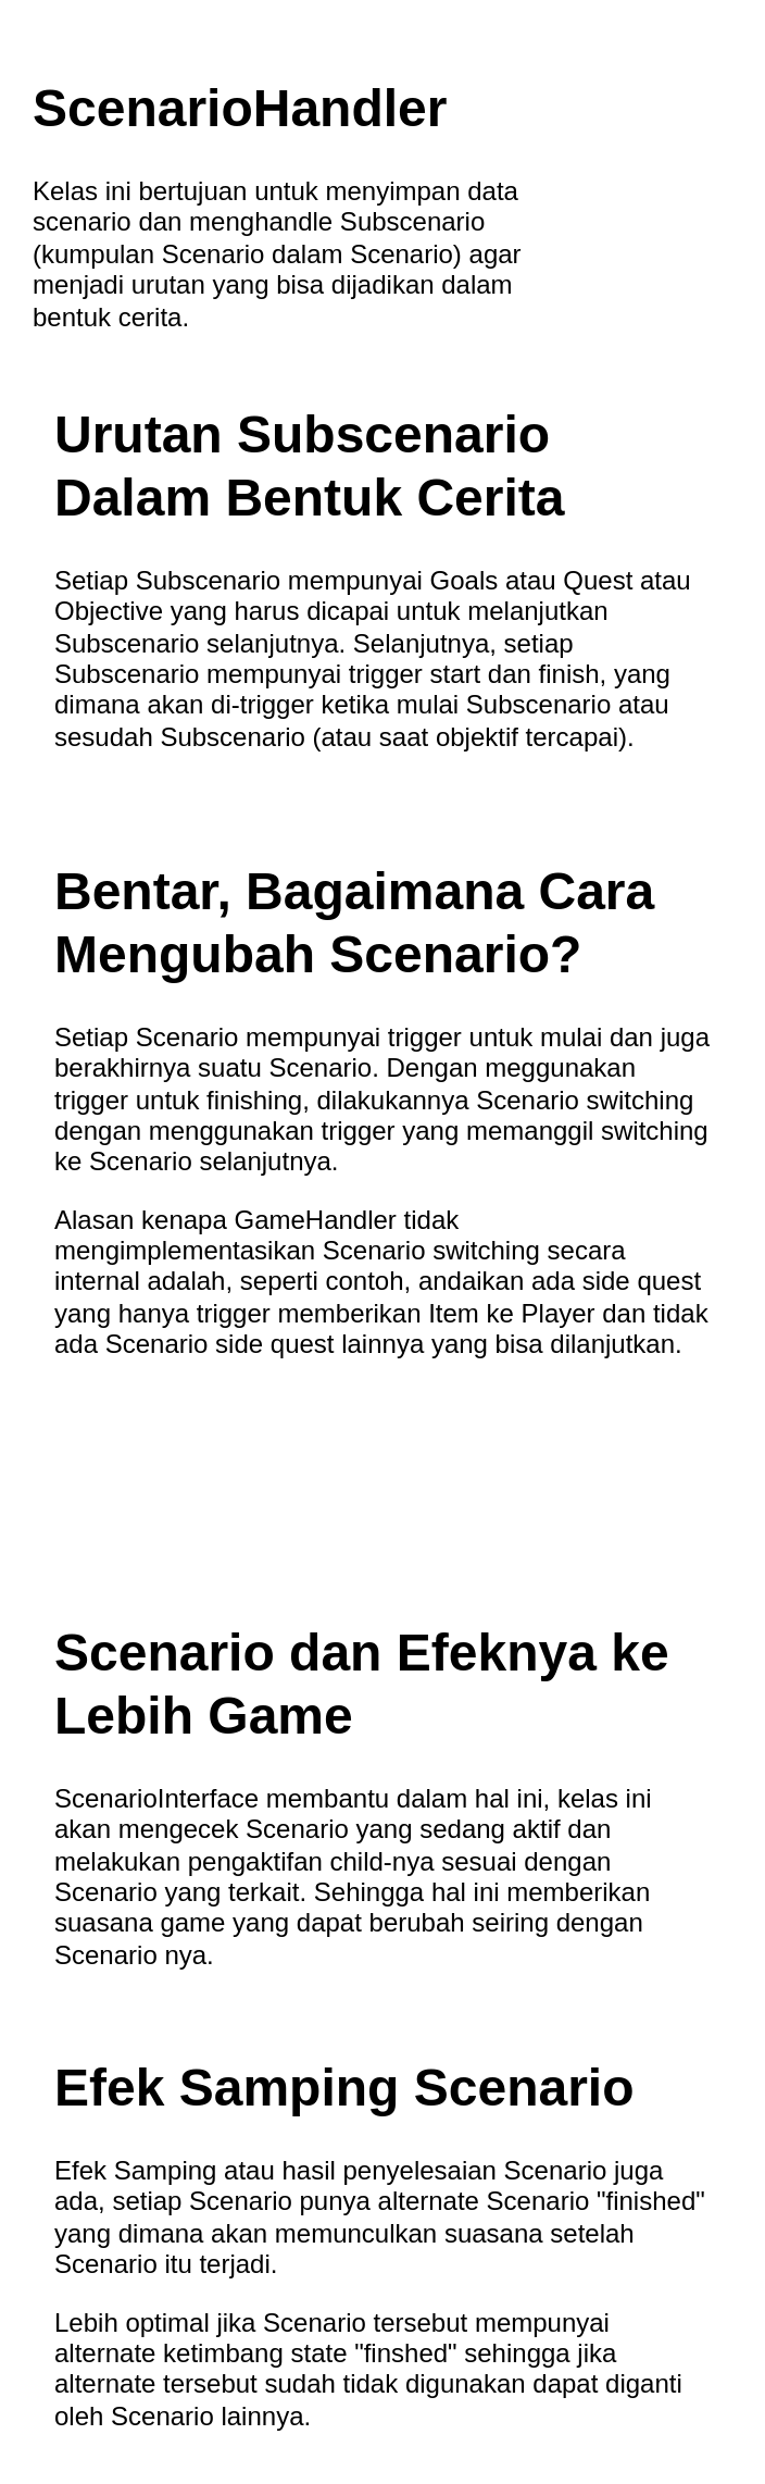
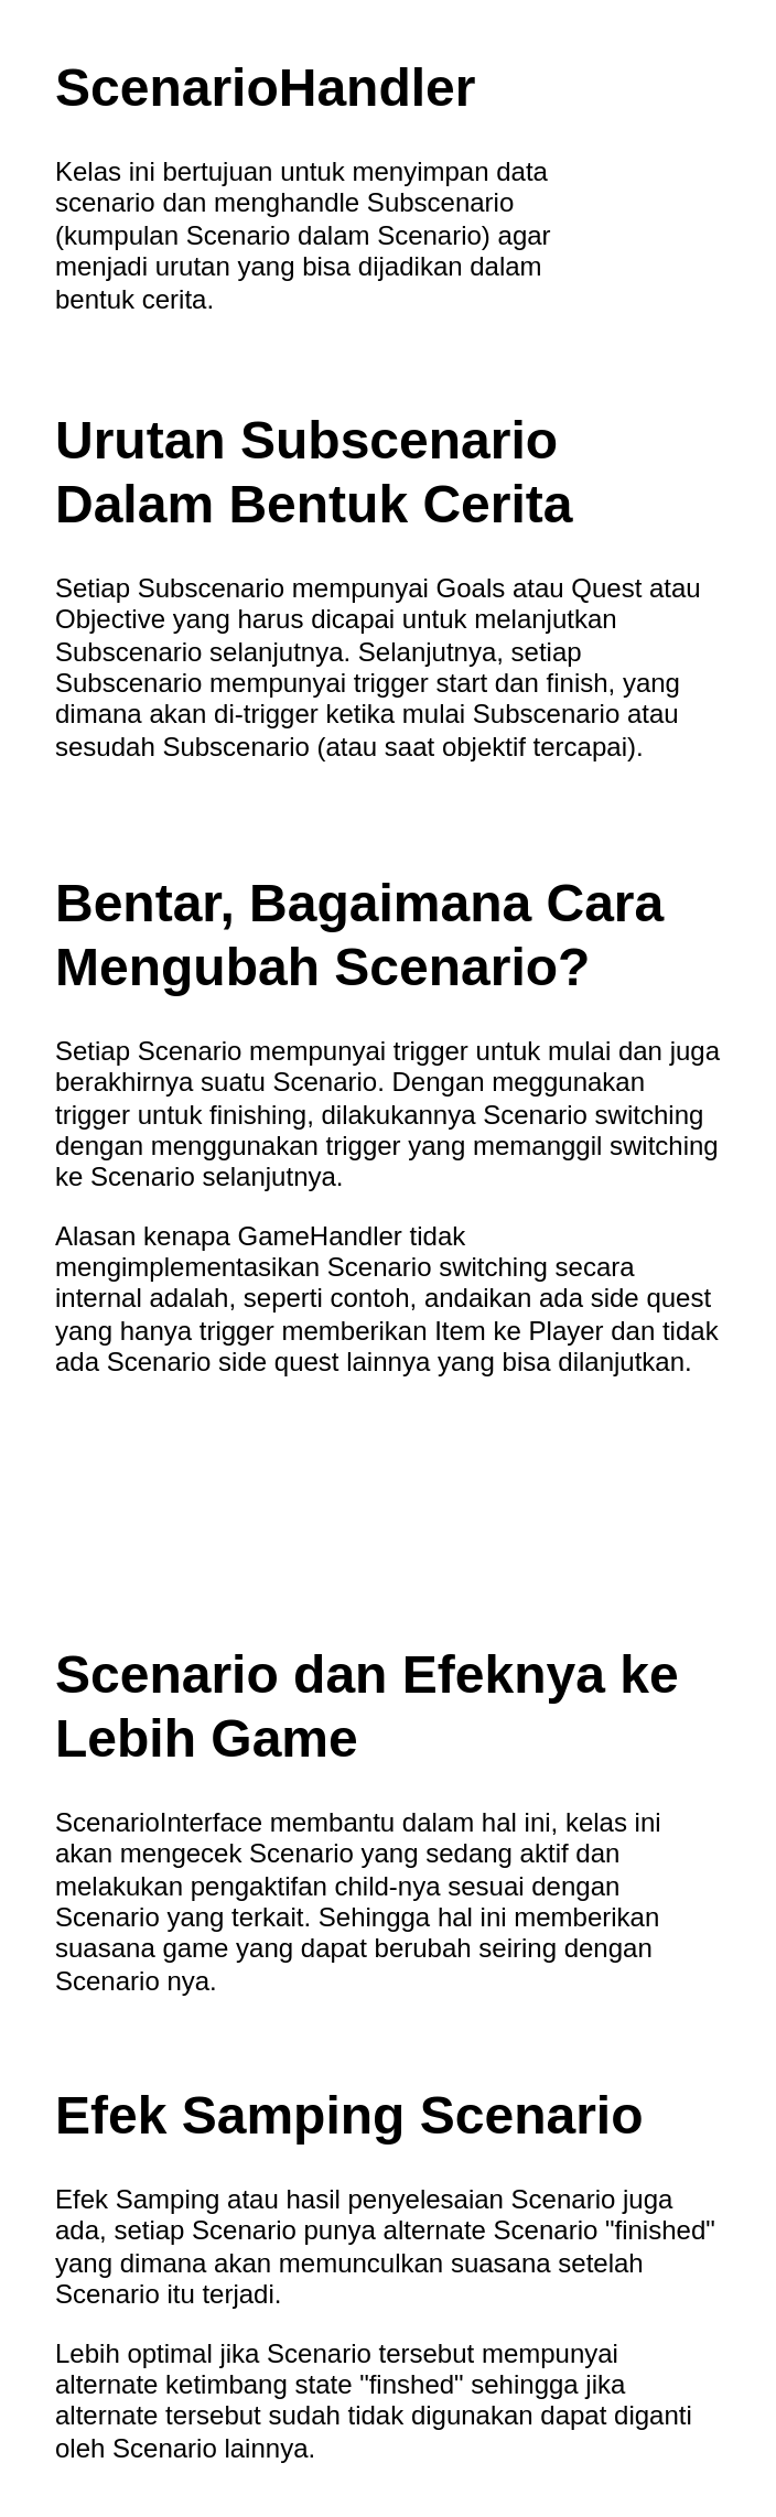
  <mxCell id="0" />
  <mxCell id="1" parent="0" />
- <mxCell id="2" value="&lt;h1&gt;ScenarioHandler&lt;/h1&gt;&lt;p&gt;Kelas ini bertujuan untuk menyimpan data scenario dan menghandle Subscenario (kumpulan Scenario dalam Scenario) agar menjadi urutan yang bisa dijadikan dalam bentuk cerita.&lt;/p&gt;" style="text;html=1;strokeColor=none;fillColor=none;spacing=5;spacingTop=-20;whiteSpace=wrap;overflow=hidden;rounded=0;" vertex="1" parent="1"><mxGeometry x="10" y="30" width="250" height="140" as="geometry" /></mxCell>
+ <mxCell id="2" value="&lt;h1&gt;ScenarioHandler&lt;/h1&gt;&lt;p&gt;Kelas ini bertujuan untuk menyimpan data scenario dan menghandle Subscenario (kumpulan Scenario dalam Scenario) agar menjadi urutan yang bisa dijadikan dalam bentuk cerita.&lt;/p&gt;" style="text;html=1;strokeColor=none;fillColor=none;spacing=5;spacingTop=-20;whiteSpace=wrap;overflow=hidden;rounded=0;" vertex="1" parent="1"><mxGeometry x="20" y="20" width="250" height="140" as="geometry" /></mxCell>
  <mxCell id="3" value="&lt;h1&gt;Urutan Subscenario Dalam Bentuk Cerita&lt;/h1&gt;&lt;p&gt;Setiap Subscenario mempunyai Goals atau Quest atau Objective yang harus dicapai untuk melanjutkan Subscenario selanjutnya. Selanjutnya, setiap Subscenario mempunyai trigger start dan finish, yang dimana akan di-trigger ketika mulai Subscenario atau sesudah Subscenario (atau saat objektif tercapai).&lt;/p&gt;" style="text;html=1;strokeColor=none;fillColor=none;spacing=5;spacingTop=-20;whiteSpace=wrap;overflow=hidden;rounded=0;" vertex="1" parent="1"><mxGeometry x="20" y="180" width="310" height="170" as="geometry" /></mxCell>
  <mxCell id="4" value="&lt;h1&gt;Bentar, Bagaimana Cara Mengubah Scenario?&lt;/h1&gt;&lt;p&gt;Setiap Scenario mempunyai trigger untuk mulai dan juga berakhirnya suatu Scenario. Dengan meggunakan trigger untuk finishing, dilakukannya Scenario switching dengan menggunakan trigger yang memanggil switching ke Scenario selanjutnya.&lt;/p&gt;&lt;p&gt;Alasan kenapa GameHandler tidak mengimplementasikan Scenario switching secara internal adalah, seperti contoh, andaikan ada side quest yang hanya trigger memberikan Item ke Player dan tidak ada Scenario side quest lainnya yang bisa dilanjutkan.&amp;nbsp;&lt;/p&gt;" style="text;html=1;strokeColor=none;fillColor=none;spacing=5;spacingTop=-20;whiteSpace=wrap;overflow=hidden;rounded=0;" vertex="1" parent="1"><mxGeometry x="20" y="390" width="310" height="250" as="geometry" /></mxCell>
  <mxCell id="5" value="&lt;h1&gt;Scenario dan Efeknya ke Lebih Game&lt;/h1&gt;&lt;p&gt;ScenarioInterface membantu dalam hal ini, kelas ini akan mengecek Scenario yang sedang aktif dan melakukan pengaktifan child-nya sesuai dengan Scenario yang terkait. Sehingga hal ini memberikan suasana game yang dapat berubah seiring dengan Scenario nya.&lt;/p&gt;" style="text;html=1;strokeColor=none;fillColor=none;spacing=5;spacingTop=-20;whiteSpace=wrap;overflow=hidden;rounded=0;" vertex="1" parent="1"><mxGeometry x="20" y="740" width="310" height="180" as="geometry" /></mxCell>
  <mxCell id="6" value="&lt;h1&gt;Efek Samping Scenario&lt;/h1&gt;&lt;p&gt;Efek Samping atau hasil penyelesaian Scenario juga ada, setiap Scenario punya alternate Scenario &quot;finished&quot; yang dimana akan memunculkan suasana setelah Scenario itu terjadi.&lt;/p&gt;&lt;p&gt;Lebih optimal jika Scenario tersebut mempunyai alternate ketimbang state &quot;finshed&quot; sehingga jika alternate tersebut sudah tidak digunakan dapat diganti oleh Scenario lainnya.&lt;/p&gt;" style="text;html=1;strokeColor=none;fillColor=none;spacing=5;spacingTop=-20;whiteSpace=wrap;overflow=hidden;rounded=0;" vertex="1" parent="1"><mxGeometry x="20" y="940" width="310" height="180" as="geometry" /></mxCell>
